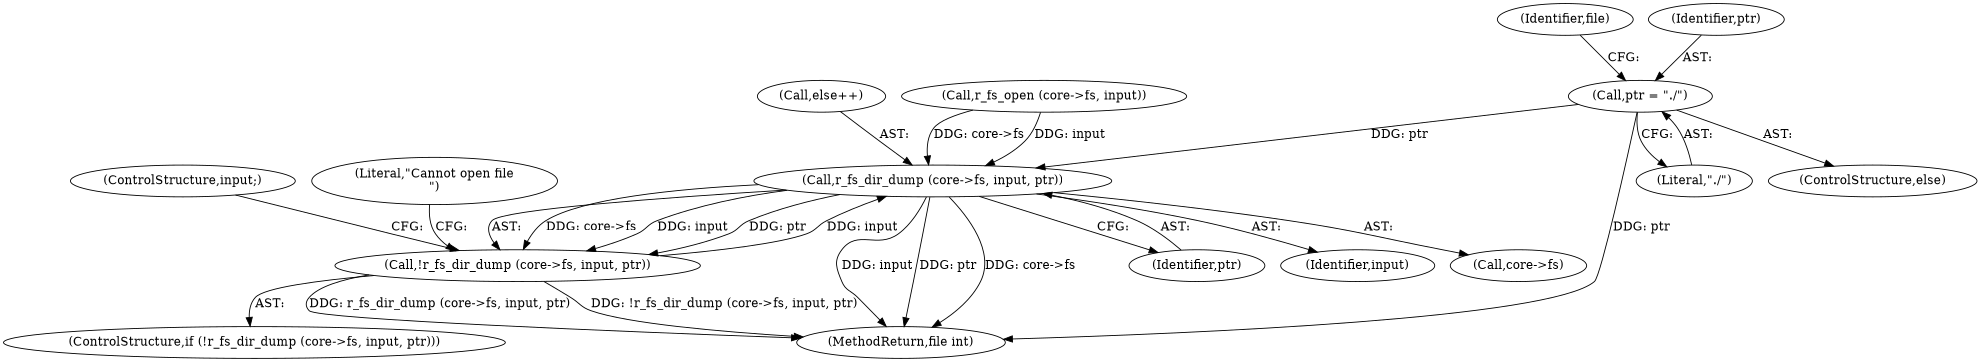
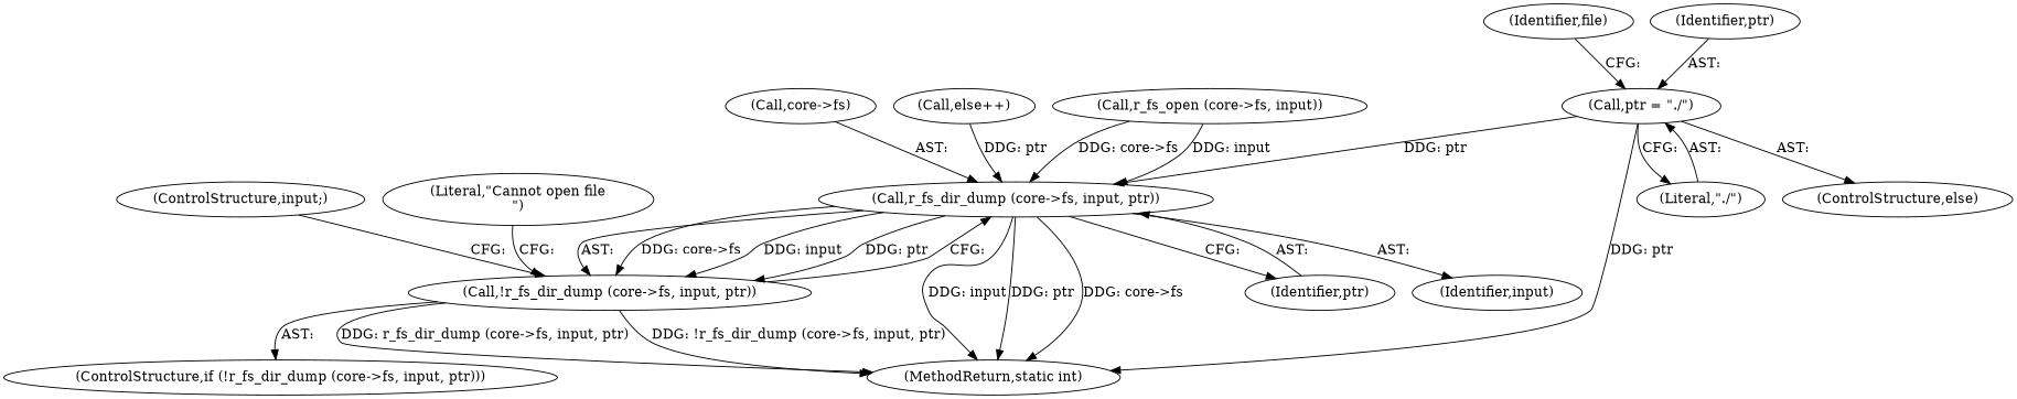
  digraph {
    n1 [label="(Call,ptr = \"./\")"]
    n2 [label="(Call,r_fs_dir_dump (core->fs, input, ptr))"]
-   n3 [label="(MethodReturn,file int)"]
+   n3 [label="(MethodReturn,static int)"]
    n4 [label="(Literal,\"./\")"]
    n5 [label="(ControlStructure,else)"]
    n6 [label="(Call,!r_fs_dir_dump (core->fs, input, ptr))"]
    n7 [label="(Identifier,ptr)"]
    n8 [label="(Identifier,input)"]
    n9 [label="(ControlStructure,if (!r_fs_dir_dump (core->fs, input, ptr)))"]
    n10 [label="(ControlStructure,input;)"]
    n11 [label="(Literal,\"Cannot open file\n\")"]
    n12 [label="(Identifier,file)"]
    n13 [label="(Call,core->fs)"]
    n14 [label="(Call,else++)"]
    n15 [label="(Identifier,ptr)"]
    n16 [label="(Call,r_fs_open (core->fs, input))"]
    n1 -> n2 [label="DDG: ptr"]
    n1 -> n3 [label="DDG: ptr"]
    n1 -> n4 [label="CFG: "]
    n1 -> n5 [label="AST: "]
    n2 -> n3 [label="DDG: input"]
    n2 -> n3 [label="DDG: ptr"]
    n2 -> n3 [label="DDG: core->fs"]
    n2 -> n6 [label="AST: "]
    n2 -> n6 [label="DDG: core->fs"]
    n2 -> n6 [label="DDG: input"]
    n2 -> n6 [label="DDG: ptr"]
    n2 -> n7 [label="CFG: "]
    n2 -> n8 [label="AST: "]
    n4 -> n1 [label="AST: "]
-   n6 -> n2 [label="DDG: input"]
+   n6 -> n2 [label="CFG: "]
    n6 -> n3 [label="DDG: r_fs_dir_dump (core->fs, input, ptr)"]
    n6 -> n3 [label="DDG: !r_fs_dir_dump (core->fs, input, ptr)"]
    n6 -> n9 [label="AST: "]
    n7 -> n2 [label="AST: "]
    n10 -> n6 [label="CFG: "]
    n11 -> n6 [label="CFG: "]
    n12 -> n1 [label="CFG: "]
-   n2 -> n13 [label="AST: "]
-   n14 -> n2 [label="AST: "]
+   n13 -> n2 [label="AST: "]
+   n14 -> n2 [label="DDG: ptr"]
    n15 -> n1 [label="AST: "]
    n16 -> n2 [label="DDG: core->fs"]
    n16 -> n2 [label="DDG: input"]
  }
